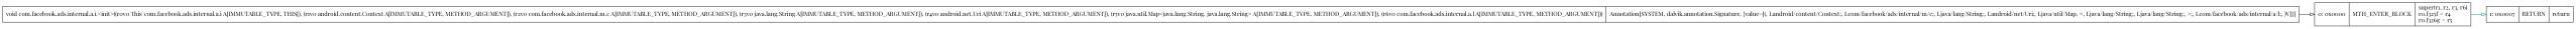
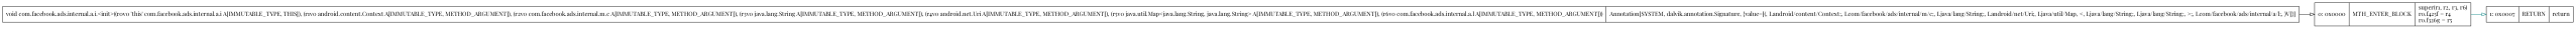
  digraph {
    rankdir=LR
    fontname="Playfair Display"
    node [shape=record fontname="Playfair Display"]
    edge [arrowhead=onormal fontname="Playfair Display"]
-   n1 [label="{0\:\ 0x0000|MTH_ENTER_BLOCK\l|super(r1, r2, r3, r6)\lr0.f325f = r4\lr0.f326g = r5\l}"]
+   n1 [label="{0\:\ 0x0000|MTH_ENTER_BLOCK\l|super(r1, r2, r3, r6)\lr0.f425f = r4\lr0.f326g = r5\l}"]
    n2 [label="{1\:\ 0x0007|RETURN\l|return\l}"]
    n3 [label="{void com.facebook.ads.internal.a.i.\<init\>((r0v0 'this' com.facebook.ads.internal.a.i A[IMMUTABLE_TYPE, THIS]), (r1v0 android.content.Context A[IMMUTABLE_TYPE, METHOD_ARGUMENT]), (r2v0 com.facebook.ads.internal.m.c A[IMMUTABLE_TYPE, METHOD_ARGUMENT]), (r3v0 java.lang.String A[IMMUTABLE_TYPE, METHOD_ARGUMENT]), (r4v0 android.net.Uri A[IMMUTABLE_TYPE, METHOD_ARGUMENT]), (r5v0 java.util.Map\<java.lang.String, java.lang.String\> A[IMMUTABLE_TYPE, METHOD_ARGUMENT]), (r6v0 com.facebook.ads.internal.a.l A[IMMUTABLE_TYPE, METHOD_ARGUMENT]))  | Annotation[SYSTEM, dalvik.annotation.Signature, \{value=[(, Landroid\/content\/Context;, Lcom\/facebook\/ads\/internal\/m\/c;, Ljava\/lang\/String;, Landroid\/net\/Uri;, Ljava\/util\/Map, \<, Ljava\/lang\/String;, Ljava\/lang\/String;, \>;, Lcom\/facebook\/ads\/internal\/a\/l;, )V]\}]\l}"]
    n1 -> n2 [color=teal]
    n3 -> n1 [color=black]
  }
